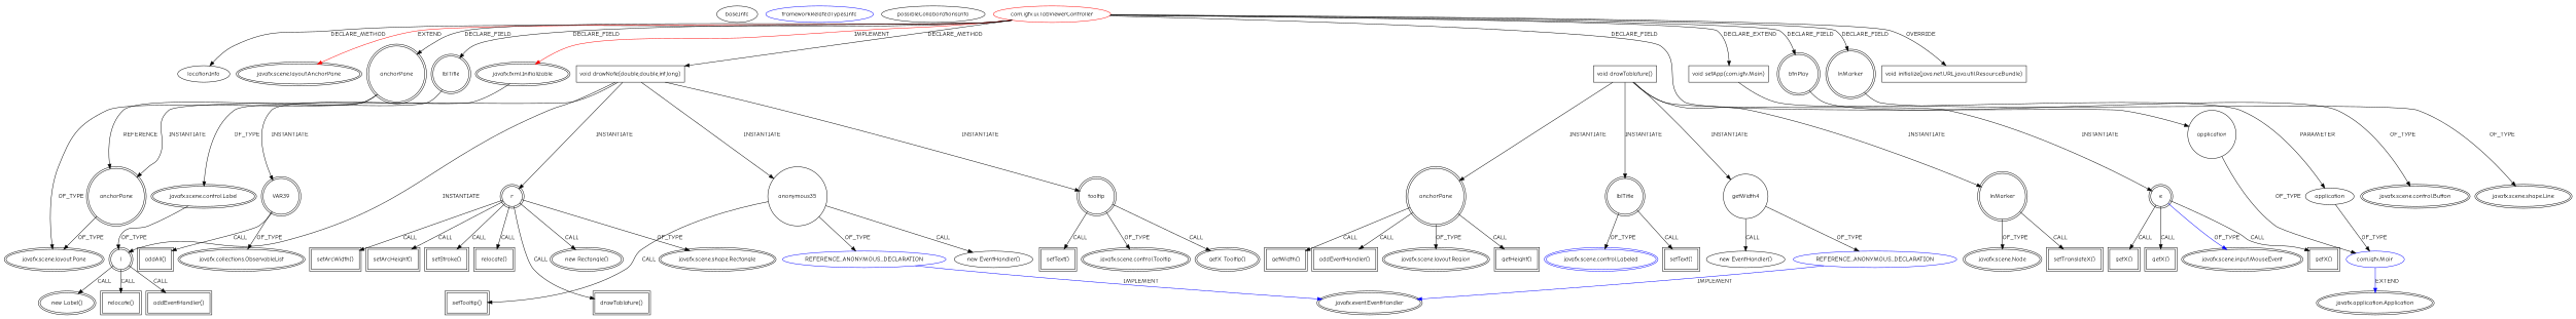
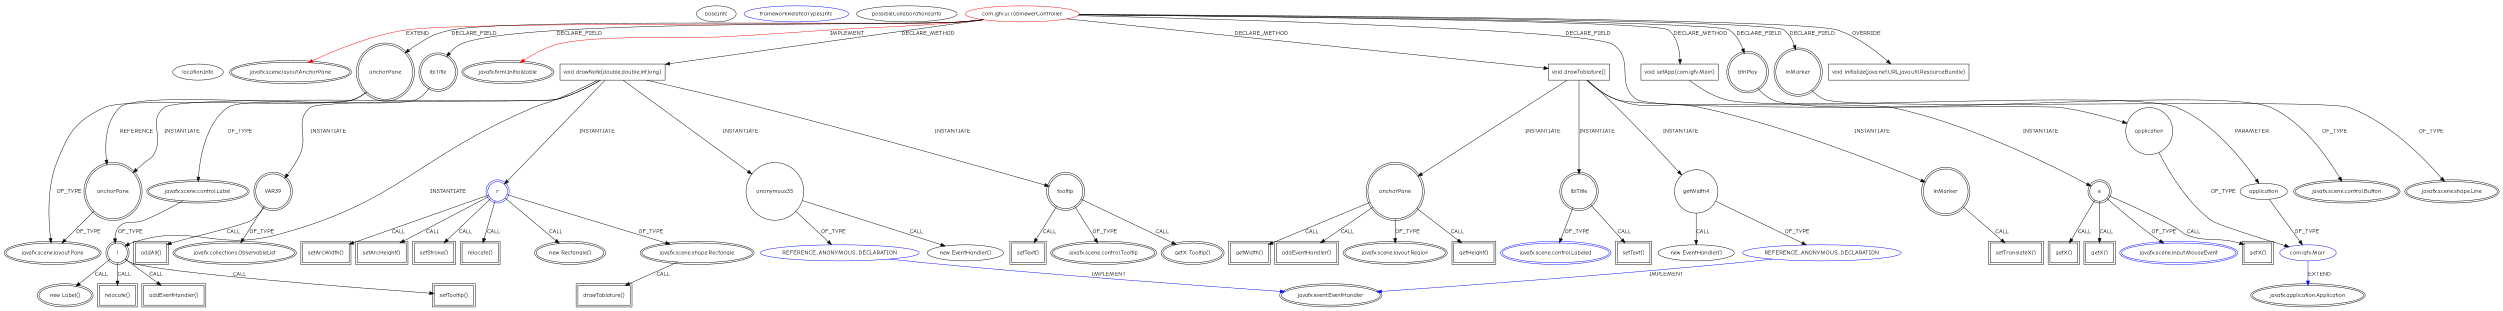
  digraph {
    fontname="Comic Neue"
    node [fontname="Comic Neue" isFrameworkType=true vertexType=INSIDE_CALL peripheries=2]
    edge [fontname="Comic Neue"]
    baseInfo [category=extension_graph graphId=2482 isAnonymous=false possibleRelation=true isFrameworkType="" vertexType="" peripheries=""]
    frameworkRelatedTypesInfo [0="javafx.scene.layout.AnchorPane" 1="javafx.fxml.Initializable" color=blue isFrameworkType="" vertexType="" peripheries=""]
    possibleCollaborationsInfo [0="2482~CLIENT_METHOD_DECLARATION-INSTANTIATION-~javafx.scene.layout.AnchorPane javafx.fxml.Initializable ~javafx.event.EventHandler ~false~true" 1="2482~CLIENT_METHOD_DECLARATION-PARAMETER_DECLARATION-FIELD_DECLARATION-~javafx.scene.layout.AnchorPane javafx.fxml.Initializable ~javafx.application.Application ~false~false" isFrameworkType="" vertexType="" peripheries=""]
    locationInfo [contextSignature=TabViewerController filePath="/dinder-mufflin-igtv/igtv-master/GUI/src/com/igtv/ui/TabViewerController.java" graphId=2482 projectName="dinder-mufflin-igtv" isFrameworkType="" vertexType="" peripheries=""]
    n5 [color=red isFrameworkType=false label="com.igtv.ui.TabViewerController" vertexType=ROOT_CLIENT_CLASS_DECLARATION peripheries=""]
    n6 [label="javafx.scene.layout.AnchorPane" vertexType=FRAMEWORK_CLASS_TYPE]
    n7 [label="javafx.fxml.Initializable" vertexType=FRAMEWORK_INTERFACE_TYPE]
    n8 [label=anchorPane shape=circle vertexType=FIELD_DECLARATION]
    n9 [isFrameworkType=false label=application shape=circle vertexType=FIELD_DECLARATION peripheries=""]
    n10 [label=btnPlay shape=circle vertexType=FIELD_DECLARATION]
    n11 [label=lblTitle shape=circle vertexType=FIELD_DECLARATION]
    n12 [label=lnMarker shape=circle vertexType=FIELD_DECLARATION]
    n13 [isFrameworkType=false label="void initialize(java.net.URL,java.util.ResourceBundle)" shape=box vertexType=OVERRIDING_METHOD_DECLARATION peripheries=""]
    n14 [isFrameworkType=false label="void setApp(com.igtv.Main)" shape=box vertexType=CLIENT_METHOD_DECLARATION peripheries=""]
    n15 [isFrameworkType=false label="void drawTablature()" shape=box vertexType=CLIENT_METHOD_DECLARATION peripheries=""]
    n16 [isFrameworkType=false label="void drawNote(double,double,int,long)" shape=box vertexType=CLIENT_METHOD_DECLARATION peripheries=""]
    n17 [label="javafx.scene.layout.Pane" vertexType=FRAMEWORK_CLASS_TYPE]
    n18 [label=anchorPane shape=circle vertexType=VARIABLE_EXPRESION]
    n19 [color=blue isFrameworkType=false label="com.igtv.Main" vertexType=REFERENCE_CLIENT_CLASS_DECLARATION peripheries=""]
    n20 [label="javafx.scene.control.Button" vertexType=FRAMEWORK_CLASS_TYPE]
    n21 [label="javafx.scene.control.Label" vertexType=FRAMEWORK_CLASS_TYPE]
    n22 [label="javafx.scene.shape.Line" vertexType=FRAMEWORK_CLASS_TYPE]
    n23 [isFrameworkType=false label=application vertexType=PARAMETER_DECLARATION peripheries=""]
    n24 [label=anchorPane shape=circle vertexType=VARIABLE_EXPRESION]
    n25 [label=lblTitle shape=circle vertexType=VARIABLE_EXPRESION]
    n26 [isFrameworkType=false label=getWidth4 shape=circle vertexType=VARIABLE_EXPRESION peripheries=""]
    n27 [label=lnMarker shape=circle vertexType=VARIABLE_EXPRESION]
    n28 [label=e shape=circle vertexType=VARIABLE_EXPRESION]
-   n29 [label=r shape=circle vertexType=VARIABLE_EXPRESION]
+   n29 [label=r shape=circle vertexType=VARIABLE_EXPRESION color=blue]
    n30 [label=l shape=circle vertexType=VARIABLE_EXPRESION]
    n31 [isFrameworkType=false label=anonymous35 shape=circle vertexType=VARIABLE_EXPRESION peripheries=""]
    n32 [label=tooltip shape=circle vertexType=VARIABLE_EXPRESION]
    n33 [label=VAR39 shape=circle vertexType=VARIABLE_EXPRESION]
    n34 [label="javafx.application.Application" vertexType=FRAMEWORK_CLASS_TYPE]
    n35 [label="javafx.scene.layout.Region" vertexType=FRAMEWORK_CLASS_TYPE]
    n36 [label="getHeight()" shape=box]
    n37 [label="getWidth()" shape=box]
    n38 [label="addEventHandler()" shape=box]
    n39 [color=blue label="javafx.scene.control.Labeled" vertexType=FRAMEWORK_CLASS_TYPE]
    n40 [label="setText()" shape=box]
    n41 [color=blue isFrameworkType=false label=REFERENCE_ANONYMOUS_DECLARATION vertexType=REFERENCE_ANONYMOUS_DECLARATION peripheries=""]
    n42 [isFrameworkType=false label="new EventHandler()" vertexType=CONSTRUCTOR_CALL peripheries=""]
-   n43 [label="javafx.scene.Node" vertexType=FRAMEWORK_CLASS_TYPE]
    n44 [label="setTranslateX()" shape=box]
-   n45 [label="javafx.scene.input.MouseEvent" vertexType=FRAMEWORK_CLASS_TYPE]
+   n45 [label="javafx.scene.input.MouseEvent" vertexType=FRAMEWORK_CLASS_TYPE color=blue]
    n46 [label="getX()" shape=box]
    n47 [label="getX()" shape=box]
    n48 [label="getX()" shape=box]
    n49 [label="javafx.event.EventHandler" vertexType=FRAMEWORK_INTERFACE_TYPE]
    n50 [label="javafx.scene.shape.Rectangle" vertexType=FRAMEWORK_CLASS_TYPE]
    n51 [label="new Rectangle()" vertexType=CONSTRUCTOR_CALL]
    n52 [label="setArcWidth()" shape=box]
    n53 [label="setArcHeight()" shape=box]
    n54 [label="drawTablature()" shape=box]
    n55 [label="setStroke()" shape=box]
    n56 [label="relocate()" shape=box]
    n57 [label="new Label()" vertexType=CONSTRUCTOR_CALL]
    n58 [label="relocate()" shape=box]
    n59 [label="addEventHandler()" shape=box]
    n60 [label="setTooltip()" shape=box]
    n61 [color=blue isFrameworkType=false label=REFERENCE_ANONYMOUS_DECLARATION vertexType=REFERENCE_ANONYMOUS_DECLARATION peripheries=""]
    n62 [isFrameworkType=false label="new EventHandler()" vertexType=CONSTRUCTOR_CALL peripheries=""]
    n63 [label="javafx.scene.control.Tooltip" vertexType=FRAMEWORK_CLASS_TYPE]
    n64 [label="getX Tooltip()" vertexType=CONSTRUCTOR_CALL]
    n65 [label="setText()" shape=box]
    n66 [label="javafx.collections.ObservableList" vertexType=FRAMEWORK_INTERFACE_TYPE]
    n67 [label="addAll()" shape=box]
    n5 -> n6 [color=red label=EXTEND]
    n5 -> n7 [color=red label=IMPLEMENT]
    n5 -> n8 [label=DECLARE_FIELD]
    n5 -> n9 [label=DECLARE_FIELD]
    n5 -> n10 [label=DECLARE_FIELD]
    n5 -> n11 [label=DECLARE_FIELD]
    n5 -> n12 [label=DECLARE_FIELD]
    n5 -> n13 [label=OVERRIDE]
-   n5 -> n14 [label=DECLARE_EXTEND]
-   n5 -> locationInfo [label=DECLARE_METHOD]
+   n5 -> n14 [label=DECLARE_METHOD]
+   n5 -> n15 [label=DECLARE_METHOD]
    n5 -> n16 [label=DECLARE_METHOD]
    n8 -> n17 [label=OF_TYPE]
    n8 -> n18 [label=REFERENCE]
    n9 -> n19 [label=OF_TYPE]
    n10 -> n20 [label=OF_TYPE]
    n11 -> n21 [label=OF_TYPE]
    n12 -> n22 [label=OF_TYPE]
    n14 -> n23 [label=PARAMETER]
    n15 -> n24 [label=INSTANTIATE]
    n15 -> n25 [label=INSTANTIATE]
    n15 -> n26 [label=INSTANTIATE]
    n15 -> n27 [label=INSTANTIATE]
    n15 -> n28 [label=INSTANTIATE]
    n16 -> n18 [label=INSTANTIATE]
    n16 -> n29 [label=INSTANTIATE]
    n16 -> n30 [label=INSTANTIATE]
    n16 -> n31 [label=INSTANTIATE]
    n16 -> n32 [label=INSTANTIATE]
-   n7 -> n33 [label=INSTANTIATE]
+   n16 -> n33 [label=INSTANTIATE]
    n18 -> n17 [label=OF_TYPE]
    n19 -> n34 [color=blue label=EXTEND]
    n21 -> n30 [label=OF_TYPE]
    n23 -> n19 [label=OF_TYPE]
    n24 -> n35 [label=OF_TYPE]
    n24 -> n36 [label=CALL]
    n24 -> n37 [label=CALL]
    n24 -> n38 [label=CALL]
    n25 -> n39 [label=OF_TYPE]
    n25 -> n40 [label=CALL]
    n26 -> n41 [label=OF_TYPE]
    n26 -> n42 [label=CALL]
-   n27 -> n43 [label=OF_TYPE]
    n27 -> n44 [label=CALL]
-   n28 -> n45 [label=OF_TYPE color=blue]
+   n28 -> n45 [label=OF_TYPE]
    n28 -> n46 [label=CALL]
    n28 -> n47 [label=CALL]
    n28 -> n48 [label=CALL]
    n29 -> n50 [label=OF_TYPE]
    n29 -> n51 [label=CALL]
    n29 -> n52 [label=CALL]
    n29 -> n53 [label=CALL]
-   n29 -> n54 [label=CALL]
+   n50 -> n54 [label=CALL]
    n29 -> n55 [label=CALL]
    n29 -> n56 [label=CALL]
    n30 -> n57 [label=CALL]
    n30 -> n58 [label=CALL]
    n30 -> n59 [label=CALL]
-   n31 -> n60 [label=CALL]
+   n30 -> n60 [label=CALL]
    n31 -> n61 [label=OF_TYPE]
    n31 -> n62 [label=CALL]
    n32 -> n63 [label=OF_TYPE]
    n32 -> n64 [label=CALL]
    n32 -> n65 [label=CALL]
    n33 -> n66 [label=OF_TYPE]
    n33 -> n67 [label=CALL]
    n41 -> n49 [color=blue label=IMPLEMENT]
    n61 -> n49 [color=blue label=IMPLEMENT]
  }
